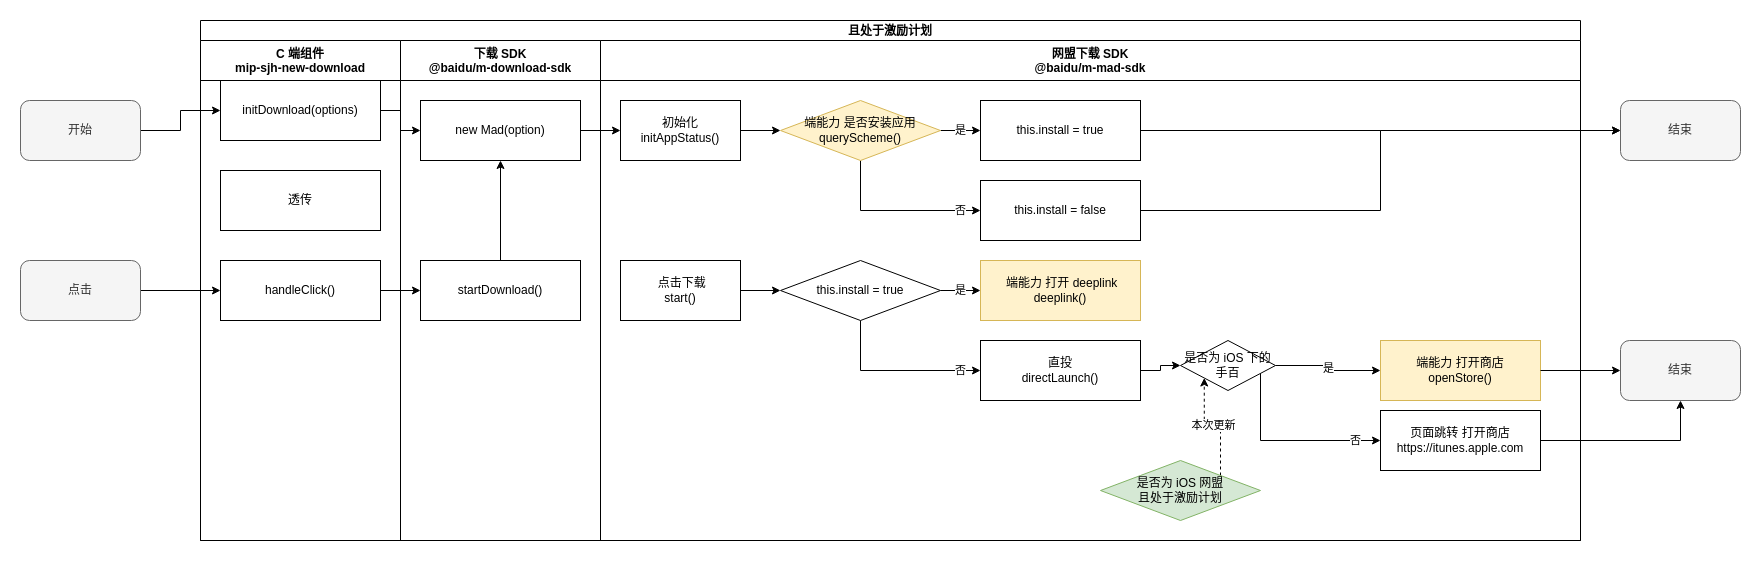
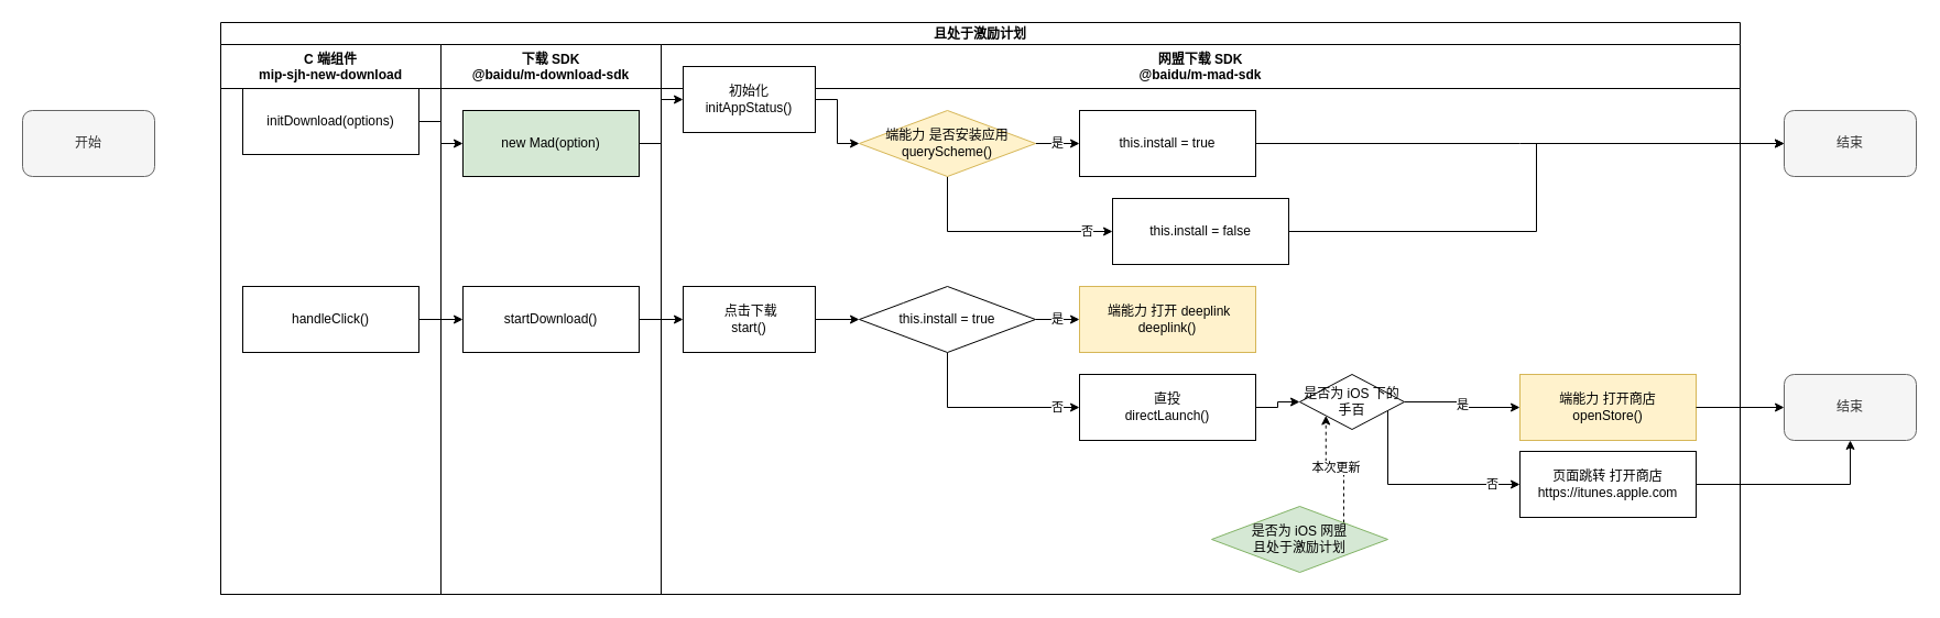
  <mxCell id="0" />
  <mxCell id="1" parent="0" />
- <mxCell id="2" value="" style="edgeStyle=orthogonalEdgeStyle;rounded=0;orthogonalLoop=1;jettySize=auto;html=1;" edge="1" parent="1" source="3" target="5"><mxGeometry relative="1" as="geometry" /></mxCell>
  <mxCell id="3" value="开始" style="rounded=1;whiteSpace=wrap;html=1;fillColor=#f5f5f5;strokeColor=#666666;fontColor=#333333;" vertex="1" parent="1"><mxGeometry x="20" y="100" width="120" height="60" as="geometry" /></mxCell>
  <mxCell id="4" value="" style="edgeStyle=orthogonalEdgeStyle;rounded=0;orthogonalLoop=1;jettySize=auto;html=1;" edge="1" parent="1" source="5" target="7"><mxGeometry relative="1" as="geometry" /></mxCell>
  <mxCell id="5" value="initDownload(options)" style="rounded=1;whiteSpace=wrap;html=1;arcSize=0;" vertex="1" parent="1"><mxGeometry x="220" y="80" width="160" height="60" as="geometry" /></mxCell>
  <mxCell id="6" value="" style="edgeStyle=orthogonalEdgeStyle;rounded=0;orthogonalLoop=1;jettySize=auto;html=1;" edge="1" parent="1" source="7" target="23"><mxGeometry relative="1" as="geometry" /></mxCell>
- <mxCell id="7" value="new Mad(option)" style="rounded=1;whiteSpace=wrap;html=1;arcSize=0;" vertex="1" parent="1"><mxGeometry x="420" y="100" width="160" height="60" as="geometry" /></mxCell>
+ <mxCell id="7" value="new Mad(option)" style="rounded=1;whiteSpace=wrap;html=1;arcSize=0;fillColor=#d5e8d4;" vertex="1" parent="1"><mxGeometry x="420" y="100" width="160" height="60" as="geometry" /></mxCell>
  <mxCell id="8" value="且处于激励计划" style="swimlane;childLayout=stackLayout;resizeParent=1;resizeParentMax=0;startSize=20;" vertex="1" parent="1"><mxGeometry x="200" y="20" width="1380" height="520" as="geometry" /></mxCell>
  <mxCell id="9" value="C 端组件&#10;mip-sjh-new-download" style="swimlane;startSize=40;" vertex="1" parent="8"><mxGeometry y="20" width="200" height="500" as="geometry" /></mxCell>
  <mxCell id="10" value="handleClick()" style="rounded=1;whiteSpace=wrap;html=1;arcSize=0;" vertex="1" parent="9"><mxGeometry x="20" y="220" width="160" height="60" as="geometry" /></mxCell>
- <mxCell id="11" value="透传" style="rounded=1;whiteSpace=wrap;html=1;arcSize=0;" vertex="1" parent="9"><mxGeometry x="20" y="130" width="160" height="60" as="geometry" /></mxCell>
  <mxCell id="12" value="下载 SDK&#10;@baidu/m-download-sdk" style="swimlane;startSize=40;" vertex="1" parent="8"><mxGeometry x="200" y="20" width="200" height="500" as="geometry" /></mxCell>
  <mxCell id="13" value="startDownload()" style="rounded=1;whiteSpace=wrap;html=1;arcSize=0;" vertex="1" parent="12"><mxGeometry x="20" y="220" width="160" height="60" as="geometry" /></mxCell>
  <mxCell id="14" value="网盟下载 SDK&#10;@baidu/m-mad-sdk" style="swimlane;startSize=40;" vertex="1" parent="8"><mxGeometry x="400" y="20" width="980" height="500" as="geometry" /></mxCell>
  <mxCell id="15" value="" style="edgeStyle=orthogonalEdgeStyle;rounded=0;orthogonalLoop=1;jettySize=auto;html=1;" edge="1" parent="14" source="16" target="19"><mxGeometry relative="1" as="geometry" /></mxCell>
  <mxCell id="16" value="直投&lt;br&gt;directLaunch()" style="rounded=1;whiteSpace=wrap;html=1;arcSize=0;" vertex="1" parent="14"><mxGeometry x="380" y="300" width="160" height="60" as="geometry" /></mxCell>
  <mxCell id="17" value="是" style="edgeStyle=orthogonalEdgeStyle;rounded=0;orthogonalLoop=1;jettySize=auto;html=1;" edge="1" parent="14" source="19" target="20"><mxGeometry relative="1" as="geometry" /></mxCell>
  <mxCell id="18" value="否" style="edgeStyle=orthogonalEdgeStyle;rounded=0;orthogonalLoop=1;jettySize=auto;html=1;" edge="1" parent="14" source="19" target="21"><mxGeometry x="0.733" relative="1" as="geometry"><Array as="points"><mxPoint x="660" y="400" /></Array><mxPoint as="offset" /></mxGeometry></mxCell>
  <mxCell id="19" value="是否为 iOS 下的手百" style="rhombus;whiteSpace=wrap;html=1;rounded=1;arcSize=0;" vertex="1" parent="14"><mxGeometry x="580" y="300" width="95" height="50" as="geometry" /></mxCell>
  <mxCell id="20" value="端能力 打开商店&lt;br&gt;openStore()" style="whiteSpace=wrap;html=1;rounded=1;arcSize=0;fillColor=#fff2cc;strokeColor=#d6b656;" vertex="1" parent="14"><mxGeometry x="780" y="300" width="160" height="60" as="geometry" /></mxCell>
  <mxCell id="21" value="页面跳转 打开商店&lt;br&gt;https://itunes.apple.com" style="whiteSpace=wrap;html=1;rounded=1;arcSize=0;" vertex="1" parent="14"><mxGeometry x="780" y="370" width="160" height="60" as="geometry" /></mxCell>
  <mxCell id="22" value="" style="edgeStyle=orthogonalEdgeStyle;rounded=0;orthogonalLoop=1;jettySize=auto;html=1;" edge="1" parent="14" source="23" target="26"><mxGeometry relative="1" as="geometry" /></mxCell>
- <mxCell id="23" value="初始化&lt;br&gt;initAppStatus()" style="rounded=1;whiteSpace=wrap;html=1;arcSize=0;" vertex="1" parent="14"><mxGeometry x="20" y="60" width="120" height="60" as="geometry" /></mxCell>
+ <mxCell id="23" value="初始化&lt;br&gt;initAppStatus()" style="rounded=1;whiteSpace=wrap;html=1;arcSize=0;" vertex="1" parent="14"><mxGeometry x="20" y="20" width="120" height="60" as="geometry" /></mxCell>
  <mxCell id="24" value="是" style="edgeStyle=orthogonalEdgeStyle;rounded=0;orthogonalLoop=1;jettySize=auto;html=1;" edge="1" parent="14" source="26" target="27"><mxGeometry relative="1" as="geometry" /></mxCell>
  <mxCell id="25" value="否" style="edgeStyle=orthogonalEdgeStyle;rounded=0;orthogonalLoop=1;jettySize=auto;html=1;" edge="1" parent="14" source="26" target="28"><mxGeometry x="0.765" relative="1" as="geometry"><Array as="points"><mxPoint x="260" y="170" /></Array><mxPoint as="offset" /></mxGeometry></mxCell>
  <mxCell id="26" value="端能力 是否安装应用&lt;br&gt;queryScheme()" style="rhombus;whiteSpace=wrap;html=1;rounded=1;arcSize=0;fillColor=#fff2cc;strokeColor=#d6b656;" vertex="1" parent="14"><mxGeometry x="180" y="60" width="160" height="60" as="geometry" /></mxCell>
  <mxCell id="27" value="this.install = true" style="whiteSpace=wrap;html=1;rounded=1;arcSize=0;" vertex="1" parent="14"><mxGeometry x="380" y="60" width="160" height="60" as="geometry" /></mxCell>
- <mxCell id="28" value="&lt;span&gt;this.install = false&lt;/span&gt;" style="whiteSpace=wrap;html=1;rounded=1;arcSize=0;" vertex="1" parent="14"><mxGeometry x="380" y="140" width="160" height="60" as="geometry" /></mxCell>
+ <mxCell id="28" value="&lt;span&gt;this.install = false&lt;/span&gt;" style="whiteSpace=wrap;html=1;rounded=1;arcSize=0;" vertex="1" parent="14"><mxGeometry x="410" y="140" width="160" height="60" as="geometry" /></mxCell>
  <mxCell id="29" value="是" style="edgeStyle=orthogonalEdgeStyle;rounded=0;orthogonalLoop=1;jettySize=auto;html=1;" edge="1" parent="14" source="31" target="32"><mxGeometry relative="1" as="geometry" /></mxCell>
  <mxCell id="30" value="否" style="edgeStyle=orthogonalEdgeStyle;rounded=0;orthogonalLoop=1;jettySize=auto;html=1;entryX=0;entryY=0.5;entryDx=0;entryDy=0;" edge="1" parent="14" source="31" target="16"><mxGeometry x="0.765" relative="1" as="geometry"><Array as="points"><mxPoint x="260" y="330" /></Array><mxPoint as="offset" /></mxGeometry></mxCell>
  <mxCell id="31" value="this.install = true" style="rhombus;whiteSpace=wrap;html=1;rounded=1;arcSize=0;" vertex="1" parent="14"><mxGeometry x="180" y="220" width="160" height="60" as="geometry" /></mxCell>
  <mxCell id="32" value="&amp;nbsp;端能力 打开 deeplink&lt;br&gt;deeplink()" style="whiteSpace=wrap;html=1;rounded=1;arcSize=0;fillColor=#fff2cc;strokeColor=#d6b656;" vertex="1" parent="14"><mxGeometry x="380" y="220" width="160" height="60" as="geometry" /></mxCell>
  <mxCell id="33" style="edgeStyle=orthogonalEdgeStyle;rounded=0;orthogonalLoop=1;jettySize=auto;html=1;entryX=0;entryY=0.5;entryDx=0;entryDy=0;" edge="1" parent="14" source="34" target="31"><mxGeometry relative="1" as="geometry" /></mxCell>
  <mxCell id="34" value="&amp;nbsp;点击下载&lt;br&gt;start()" style="rounded=1;whiteSpace=wrap;html=1;arcSize=0;" vertex="1" parent="14"><mxGeometry x="20" y="220" width="120" height="60" as="geometry" /></mxCell>
  <mxCell id="35" value="本次更新" style="edgeStyle=orthogonalEdgeStyle;rounded=0;orthogonalLoop=1;jettySize=auto;html=1;dashed=1;endArrow=classic;endFill=1;exitX=1;exitY=0;exitDx=0;exitDy=0;entryX=0;entryY=1;entryDx=0;entryDy=0;" edge="1" parent="14" source="36" target="19"><mxGeometry relative="1" as="geometry" /></mxCell>
  <mxCell id="36" value="&lt;span&gt;是否为 iOS&amp;nbsp;网盟&lt;br&gt;且处于激励计划&lt;/span&gt;" style="rhombus;whiteSpace=wrap;html=1;rounded=1;arcSize=0;fillColor=#d5e8d4;strokeColor=#82b366;" vertex="1" parent="14"><mxGeometry x="500" y="420" width="160" height="60" as="geometry" /></mxCell>
  <mxCell id="37" value="" style="edgeStyle=orthogonalEdgeStyle;rounded=0;orthogonalLoop=1;jettySize=auto;html=1;" edge="1" parent="8" source="10" target="13"><mxGeometry relative="1" as="geometry" /></mxCell>
- <mxCell id="38" style="edgeStyle=orthogonalEdgeStyle;rounded=0;orthogonalLoop=1;jettySize=auto;html=1;" edge="1" parent="8" source="13" target="7"><mxGeometry relative="1" as="geometry" /></mxCell>
- <mxCell id="39" value="" style="edgeStyle=orthogonalEdgeStyle;rounded=0;orthogonalLoop=1;jettySize=auto;html=1;" edge="1" parent="1" source="40" target="10"><mxGeometry relative="1" as="geometry" /></mxCell>
- <mxCell id="40" value="点击" style="rounded=1;whiteSpace=wrap;html=1;fillColor=#f5f5f5;strokeColor=#666666;fontColor=#333333;" vertex="1" parent="1"><mxGeometry x="20" y="260" width="120" height="60" as="geometry" /></mxCell>
+ <mxCell id="38" style="edgeStyle=orthogonalEdgeStyle;rounded=0;orthogonalLoop=1;jettySize=auto;html=1;entryX=0;entryY=0.5;entryDx=0;entryDy=0;" edge="1" parent="8" source="13" target="34"><mxGeometry relative="1" as="geometry" /></mxCell>
  <mxCell id="41" value="结束" style="rounded=1;whiteSpace=wrap;html=1;fillColor=#f5f5f5;strokeColor=#666666;fontColor=#333333;" vertex="1" parent="1"><mxGeometry x="1620" y="100" width="120" height="60" as="geometry" /></mxCell>
  <mxCell id="42" style="edgeStyle=orthogonalEdgeStyle;rounded=0;orthogonalLoop=1;jettySize=auto;html=1;" edge="1" parent="1" source="27"><mxGeometry relative="1" as="geometry"><mxPoint x="1620" y="130" as="targetPoint" /></mxGeometry></mxCell>
  <mxCell id="43" style="edgeStyle=orthogonalEdgeStyle;rounded=0;orthogonalLoop=1;jettySize=auto;html=1;entryX=0;entryY=0.5;entryDx=0;entryDy=0;" edge="1" parent="1" source="28" target="41"><mxGeometry relative="1" as="geometry" /></mxCell>
  <mxCell id="44" value="结束" style="rounded=1;whiteSpace=wrap;html=1;fillColor=#f5f5f5;strokeColor=#666666;fontColor=#333333;" vertex="1" parent="1"><mxGeometry x="1620" y="340" width="120" height="60" as="geometry" /></mxCell>
  <mxCell id="45" style="edgeStyle=orthogonalEdgeStyle;rounded=0;orthogonalLoop=1;jettySize=auto;html=1;entryX=0;entryY=0.5;entryDx=0;entryDy=0;" edge="1" parent="1" source="20" target="44"><mxGeometry relative="1" as="geometry" /></mxCell>
  <mxCell id="46" style="edgeStyle=orthogonalEdgeStyle;rounded=0;orthogonalLoop=1;jettySize=auto;html=1;entryX=0.5;entryY=1;entryDx=0;entryDy=0;" edge="1" parent="1" source="21" target="44"><mxGeometry relative="1" as="geometry" /></mxCell>
